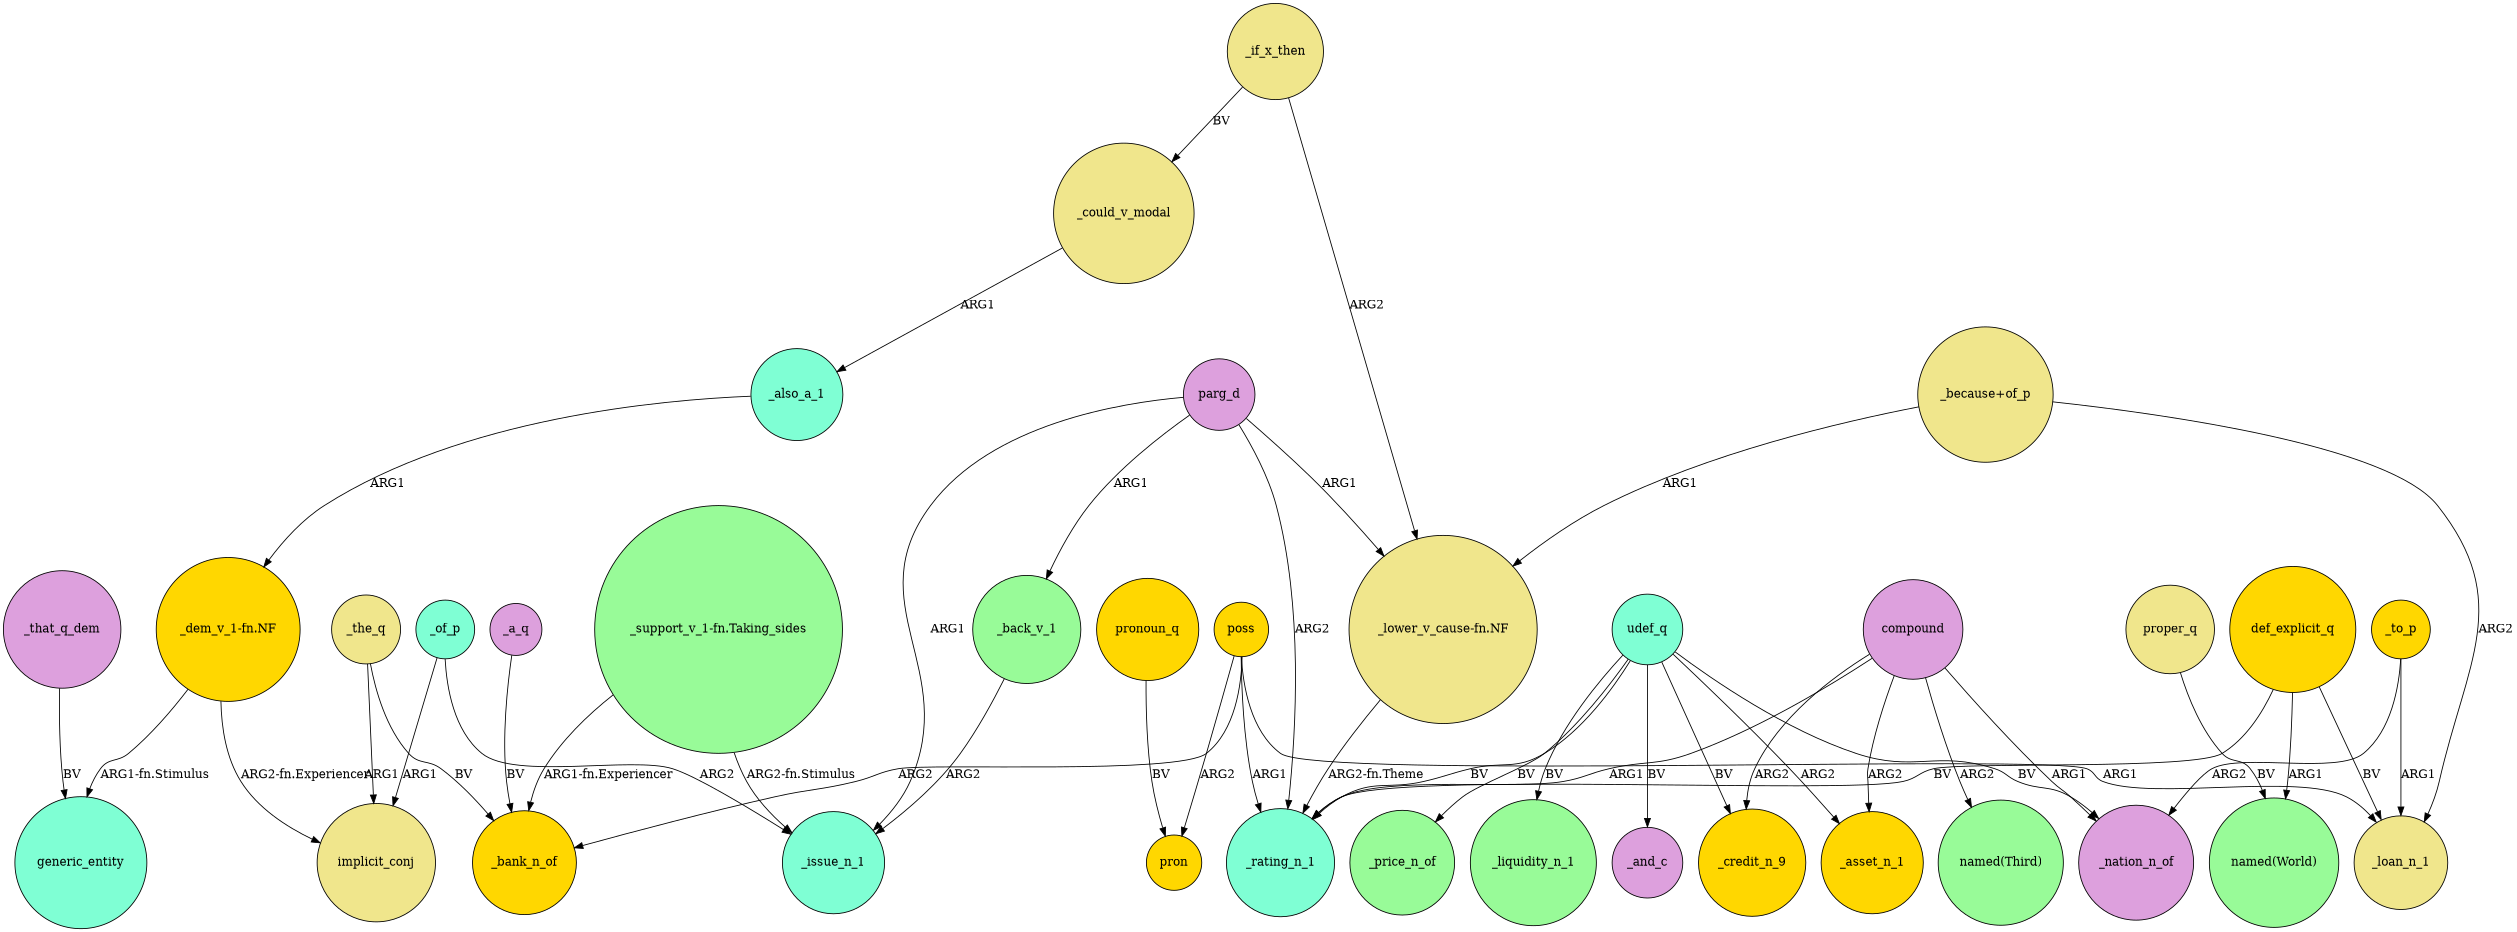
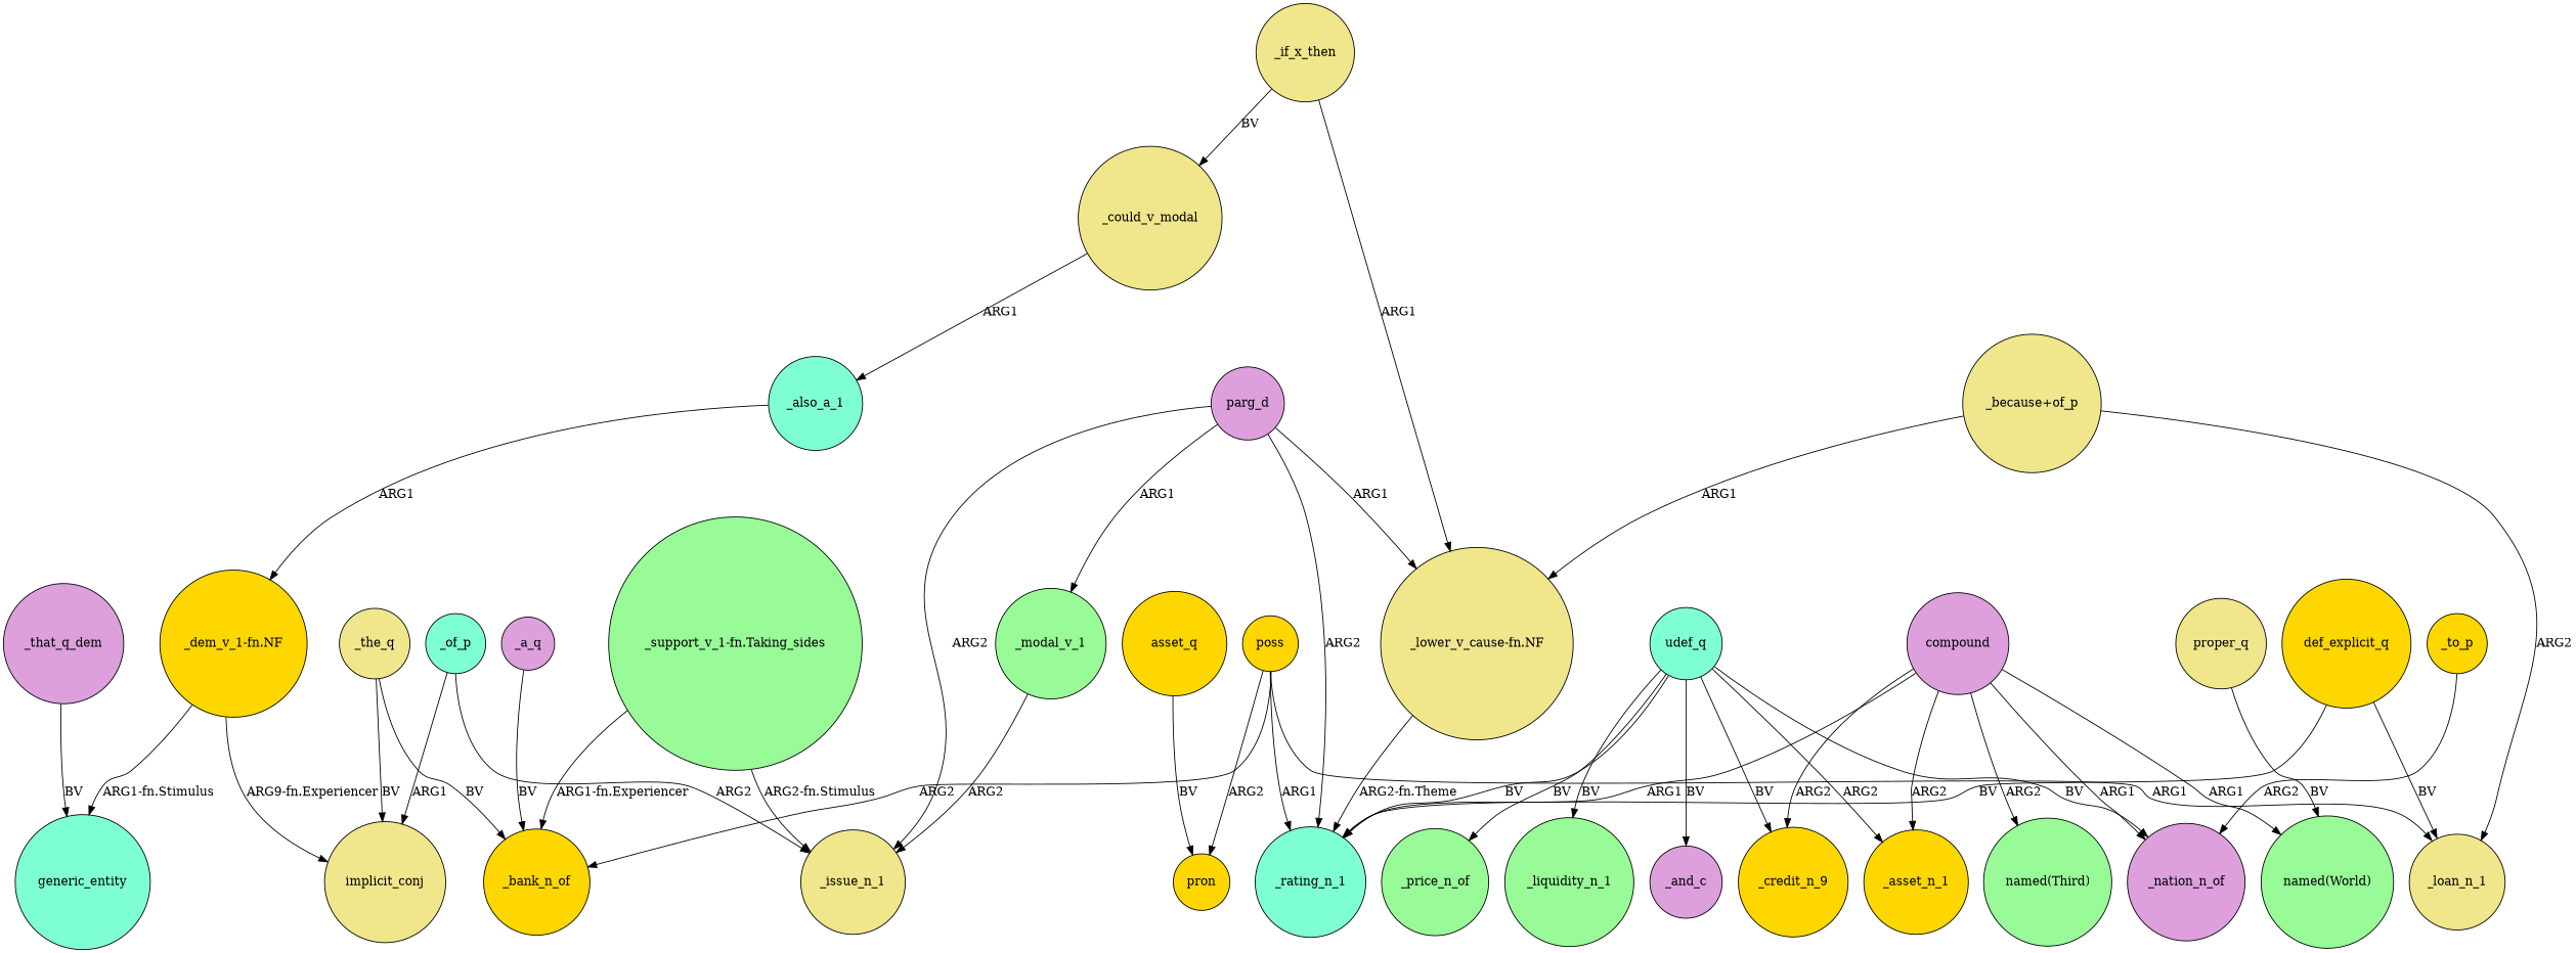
  digraph {
    node [fillcolor=gold shape=circle style=filled]
    poss
    _bank_n_of
    pron
    _rating_n_1 [fillcolor=aquamarine]
    _loan_n_1 [fillcolor=khaki]
    "_support_v_1-fn.Taking_sides" [fillcolor=palegreen]
-   _issue_n_1 [fillcolor=aquamarine]
+   _issue_n_1 [fillcolor=khaki]
    udef_q [fillcolor=aquamarine]
    _price_n_of [fillcolor=palegreen]
    n10 [label=_credit_n_9]
    _asset_n_1
    _nation_n_of [fillcolor=plum]
    _liquidity_n_1 [fillcolor=palegreen]
    _and_c [fillcolor=plum]
    _that_q_dem [fillcolor=plum]
    generic_entity [fillcolor=aquamarine]
    _of_p [fillcolor=aquamarine]
    implicit_conj [fillcolor=khaki]
    _the_q [fillcolor=khaki]
    compound [fillcolor=plum]
    "named(World)" [fillcolor=palegreen]
    "named(Third)" [fillcolor=palegreen]
-   _back_v_1 [fillcolor=palegreen]
+   _back_v_1 [fillcolor=palegreen label=_modal_v_1]
    def_explicit_q
    n25 [label="_dem_v_1-fn.NF"]
    _if_x_then [fillcolor=khaki]
    "_lower_v_cause-fn.NF" [fillcolor=khaki]
    _could_v_modal [fillcolor=khaki]
    _also_a_1 [fillcolor=aquamarine]
-   pronoun_q
+   pronoun_q [label=asset_q]
    proper_q [fillcolor=khaki]
    parg_d [fillcolor=plum]
    _to_p
    "_because+of_p" [fillcolor=khaki]
    _a_q [fillcolor=plum]
    poss -> _bank_n_of [label=ARG2]
    poss -> pron [label=ARG2]
    poss -> _rating_n_1 [label=ARG1]
    poss -> _loan_n_1 [label=ARG1]
    "_support_v_1-fn.Taking_sides" -> _bank_n_of [label="ARG1-fn.Experiencer"]
    "_support_v_1-fn.Taking_sides" -> _issue_n_1 [label="ARG2-fn.Stimulus"]
    udef_q -> _rating_n_1 [label=BV]
    udef_q -> _price_n_of [label=BV]
    udef_q -> n10 [label=BV]
    udef_q -> _asset_n_1 [label=ARG2]
    udef_q -> _nation_n_of [label=BV]
    udef_q -> _liquidity_n_1 [label=BV]
    udef_q -> _and_c [label=BV]
    _that_q_dem -> generic_entity [label=BV]
    _of_p -> _issue_n_1 [label=ARG2]
    _of_p -> implicit_conj [label=ARG1]
    _the_q -> _bank_n_of [label=BV]
-   _the_q -> implicit_conj [label=ARG1]
+   _the_q -> implicit_conj [label=BV]
    compound -> _rating_n_1 [label=ARG1]
    compound -> n10 [label=ARG2]
    compound -> _asset_n_1 [label=ARG2]
    compound -> _nation_n_of [label=ARG1]
-   def_explicit_q -> "named(World)" [label=ARG1]
+   compound -> "named(World)" [label=ARG1]
    compound -> "named(Third)" [label=ARG2]
    _back_v_1 -> _issue_n_1 [label=ARG2]
    def_explicit_q -> _rating_n_1 [label=BV]
    def_explicit_q -> _loan_n_1 [label=BV]
    n25 -> generic_entity [label="ARG1-fn.Stimulus"]
-   n25 -> implicit_conj [label="ARG2-fn.Experiencer"]
-   _if_x_then -> "_lower_v_cause-fn.NF" [label=ARG2]
+   n25 -> implicit_conj [label="ARG9-fn.Experiencer"]
+   _if_x_then -> "_lower_v_cause-fn.NF" [label=ARG1]
    _if_x_then -> _could_v_modal [label=BV]
    "_lower_v_cause-fn.NF" -> _rating_n_1 [label="ARG2-fn.Theme"]
    _could_v_modal -> _also_a_1 [label=ARG1]
    _also_a_1 -> n25 [label=ARG1]
    pronoun_q -> pron [label=BV]
    proper_q -> "named(World)" [label=BV]
    parg_d -> _rating_n_1 [label=ARG2]
-   parg_d -> _issue_n_1 [label=ARG1]
+   parg_d -> _issue_n_1 [label=ARG2]
    parg_d -> _back_v_1 [label=ARG1]
    parg_d -> "_lower_v_cause-fn.NF" [label=ARG1]
-   _to_p -> _loan_n_1 [label=ARG1]
    _to_p -> _nation_n_of [label=ARG2]
    "_because+of_p" -> _loan_n_1 [label=ARG2]
    "_because+of_p" -> "_lower_v_cause-fn.NF" [label=ARG1]
    _a_q -> _bank_n_of [label=BV]
  }
